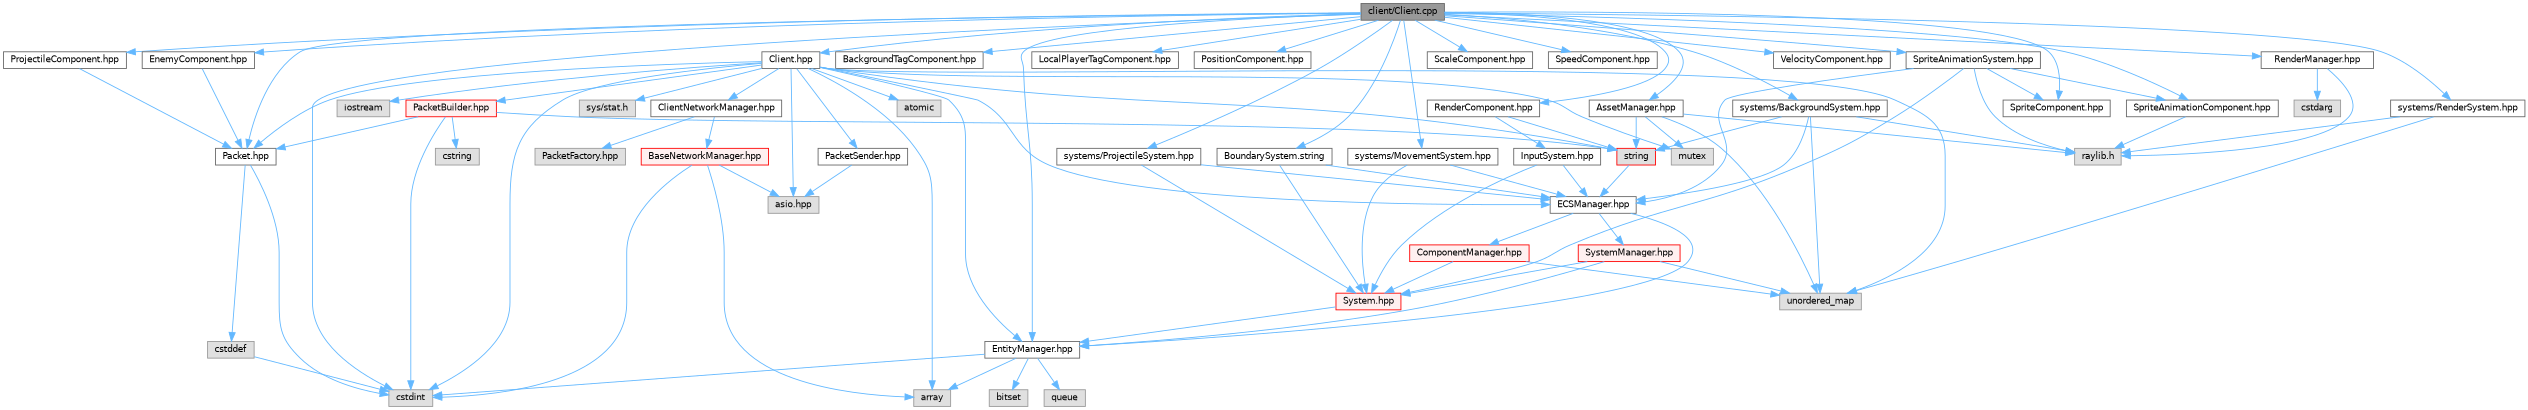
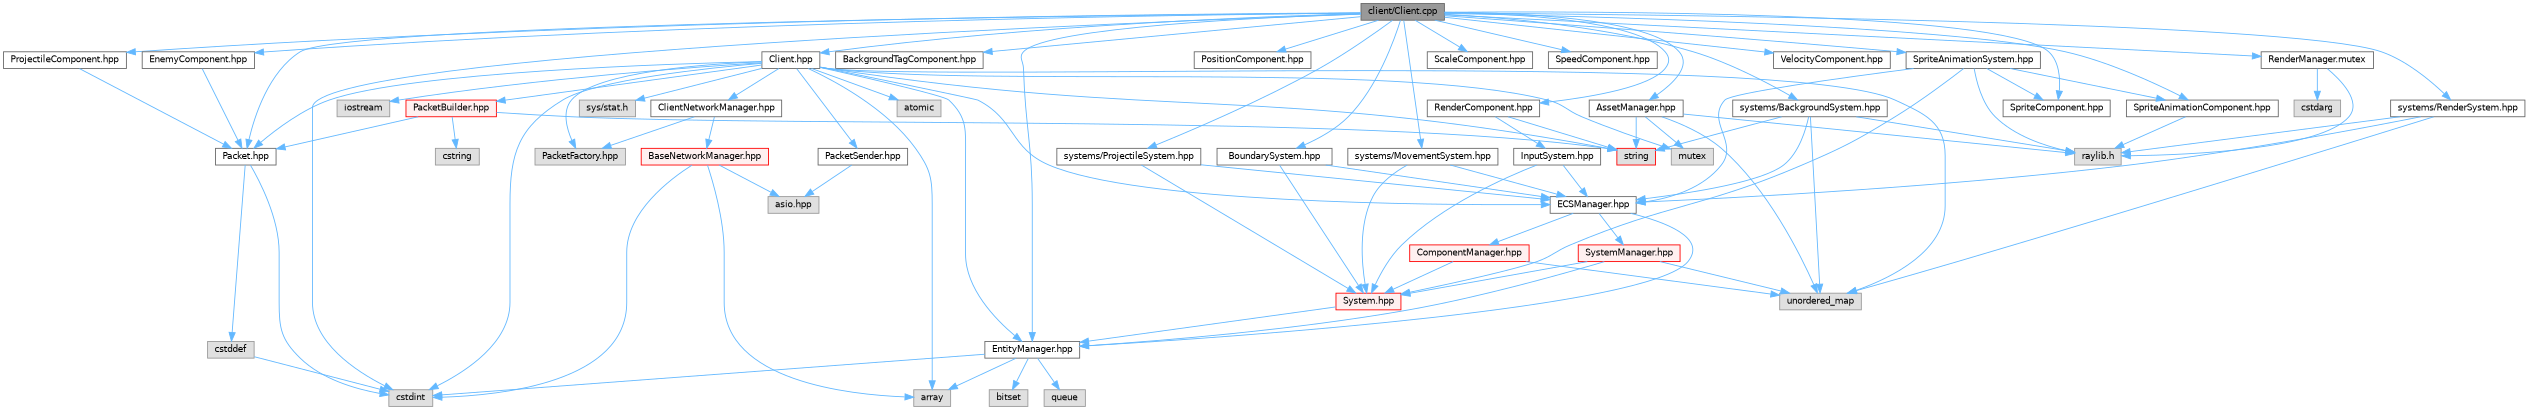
  digraph {
    node [color=grey40 fillcolor=white fontname=Helvetica fontsize=10 shape=box style=filled]
    edge [color=steelblue1 fontname=Helvetica fontsize=10 labelfontname=Helvetica labelfontsize=10 style=solid]
    n1 [color=gray40 fillcolor=grey60 fontcolor=black height=0.2 label="client/Client.cpp" width=0.4]
    n2 [height=0.2 label="Client.hpp" width=0.4]
    n3 [height=0.2 label="EntityManager.hpp" width=0.4]
    n4 [color=grey60 fillcolor="#E0E0E0" height=0.2 label=cstdint width=0.4]
    n5 [height=0.2 label="Packet.hpp" width=0.4]
    n6 [height=0.2 label="AssetManager.hpp" width=0.4]
    n7 [height=0.2 label="BackgroundTagComponent.hpp" width=0.4]
-   n8 [height=0.2 label="BoundarySystem.string" width=0.4]
-   n9 [height=0.2 label="LocalPlayerTagComponent.hpp" width=0.4]
+   n8 [height=0.2 label="BoundarySystem.hpp" width=0.4]
    n10 [height=0.2 label="PositionComponent.hpp" width=0.4]
    n11 [height=0.2 label="ProjectileComponent.hpp" width=0.4]
    n12 [height=0.2 label="RenderComponent.hpp" width=0.4]
-   n13 [height=0.2 label="RenderManager.hpp" width=0.4]
+   n13 [height=0.2 label="RenderManager.mutex" width=0.4]
    n14 [height=0.2 label="ScaleComponent.hpp" width=0.4]
    n15 [height=0.2 label="SpeedComponent.hpp" width=0.4]
    n16 [height=0.2 label="SpriteAnimationComponent.hpp" width=0.4]
    n17 [height=0.2 label="SpriteAnimationSystem.hpp" width=0.4]
    n18 [height=0.2 label="SpriteComponent.hpp" width=0.4]
    n19 [height=0.2 label="VelocityComponent.hpp" width=0.4]
    n20 [height=0.2 label="systems/BackgroundSystem.hpp" width=0.4]
    n21 [height=0.2 label="systems/MovementSystem.hpp" width=0.4]
    n22 [height=0.2 label="systems/ProjectileSystem.hpp" width=0.4]
    n23 [height=0.2 label="systems/RenderSystem.hpp" width=0.4]
    n24 [height=0.2 label="EnemyComponent.hpp" width=0.4]
    n25 [color=grey60 fillcolor="#E0E0E0" height=0.2 label=array width=0.4]
    n26 [color=grey60 fillcolor="#E0E0E0" height=0.2 label="sys/stat.h" width=0.4]
    n27 [color=grey60 fillcolor="#E0E0E0" height=0.2 label=unordered_map width=0.4]
    n28 [color=grey60 fillcolor="#E0E0E0" height=0.2 label="asio.hpp" width=0.4]
    n29 [color=grey60 fillcolor="#E0E0E0" height=0.2 label=atomic width=0.4]
    n30 [color=grey60 fillcolor="#E0E0E0" height=0.2 label=iostream width=0.4]
    n31 [color=grey60 fillcolor="#E0E0E0" height=0.2 label=mutex width=0.4]
    n32 [color=red fillcolor="#E0E0E0" height=0.2 label=string width=0.4]
    n33 [height=0.2 label="ClientNetworkManager.hpp" width=0.4]
    n34 [height=0.2 label="ECSManager.hpp" width=0.4]
    n35 [height=0.2 label="PacketSender.hpp" width=0.4]
    n36 [color=red fillcolor="#FFF0F0" height=0.2 label="PacketBuilder.hpp" width=0.4]
    n37 [color=grey60 fillcolor="#E0E0E0" height=0.2 label=bitset width=0.4]
    n38 [color=grey60 fillcolor="#E0E0E0" height=0.2 label=queue width=0.4]
    n39 [color=grey60 fillcolor="#E0E0E0" height=0.2 label=cstddef width=0.4]
    n40 [color=grey60 fillcolor="#E0E0E0" height=0.2 label="raylib.h" width=0.4]
    n41 [color=red fillcolor="#FFF0F0" height=0.2 label="System.hpp" width=0.4]
    n42 [height=0.2 label="InputSystem.hpp" width=0.4]
    n43 [color=grey60 fillcolor="#E0E0E0" height=0.2 label=cstdarg width=0.4]
    n44 [color=red fillcolor="#FFF0F0" height=0.2 label="BaseNetworkManager.hpp" width=0.4]
    n45 [color=grey60 fillcolor="#E0E0E0" height=0.2 label="PacketFactory.hpp" width=0.4]
    n46 [color=red fillcolor="#FFF0F0" height=0.2 label="ComponentManager.hpp" width=0.4]
    n47 [color=red fillcolor="#FFF0F0" height=0.2 label="SystemManager.hpp" width=0.4]
    n48 [color=grey60 fillcolor="#E0E0E0" height=0.2 label=cstring width=0.4]
    n1 -> n2
    n1 -> n3
    n1 -> n4
    n1 -> n5
    n1 -> n6
    n1 -> n7
    n1 -> n8
-   n1 -> n9
    n1 -> n10
    n1 -> n11
    n1 -> n12
    n1 -> n13
    n1 -> n14
    n1 -> n15
    n1 -> n16
    n1 -> n17
    n1 -> n18
    n1 -> n19
    n1 -> n20
    n1 -> n21
    n1 -> n22
    n1 -> n23
    n1 -> n24
    n2 -> n3
    n2 -> n4
    n2 -> n5
    n2 -> n25
    n2 -> n26
    n2 -> n27
-   n2 -> n28
+   n2 -> n45
    n2 -> n29
    n2 -> n30
    n2 -> n31
    n2 -> n32
    n2 -> n33
    n2 -> n34
    n2 -> n35
    n2 -> n36
    n3 -> n4
    n3 -> n25
    n3 -> n37
    n3 -> n38
    n5 -> n4
    n5 -> n39
    n6 -> n27
    n6 -> n31
    n6 -> n32
    n6 -> n40
    n8 -> n34
    n8 -> n41
    n11 -> n5
    n12 -> n32
    n12 -> n42
    n13 -> n40
    n13 -> n43
    n16 -> n40
    n17 -> n16
    n17 -> n18
    n17 -> n34
    n17 -> n40
    n17 -> n41
    n20 -> n27
    n20 -> n32
    n20 -> n34
    n20 -> n40
    n21 -> n34
    n21 -> n41
    n22 -> n34
    n22 -> n41
    n23 -> n27
-   n32 -> n34
+   n23 -> n34
    n23 -> n40
    n24 -> n5
    n33 -> n44
    n33 -> n45
    n34 -> n3
    n34 -> n46
    n34 -> n47
    n35 -> n28
-   n36 -> n4
    n36 -> n5
    n36 -> n32
    n36 -> n48
    n39 -> n4
    n41 -> n3
    n42 -> n34
    n42 -> n41
    n44 -> n4
    n44 -> n25
    n44 -> n28
    n46 -> n27
    n46 -> n41
    n47 -> n3
    n47 -> n27
    n47 -> n41
  }
